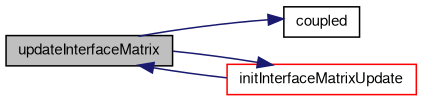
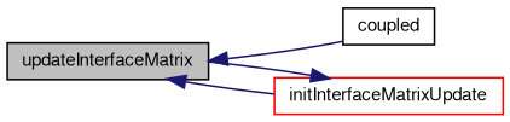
  digraph {
    rankdir=LR
    node [color=black fontname=FreeSans fontsize=10 shape=record]
    edge [color=midnightblue dir=back fontname=FreeSans fontsize=10 labelfontname=FreeSans labelfontsize=10 style=solid]
    n1 [fillcolor=grey75 fontcolor=black height=0.2 label=updateInterfaceMatrix style=filled width=0.4]
    n2 [height=0.2 label=coupled width=0.4]
    n3 [color=red height=0.2 label=initInterfaceMatrixUpdate width=0.4]
-   n2 -> n1
+   n1 -> n2
    n1 -> n3
    n3 -> n1
  }
